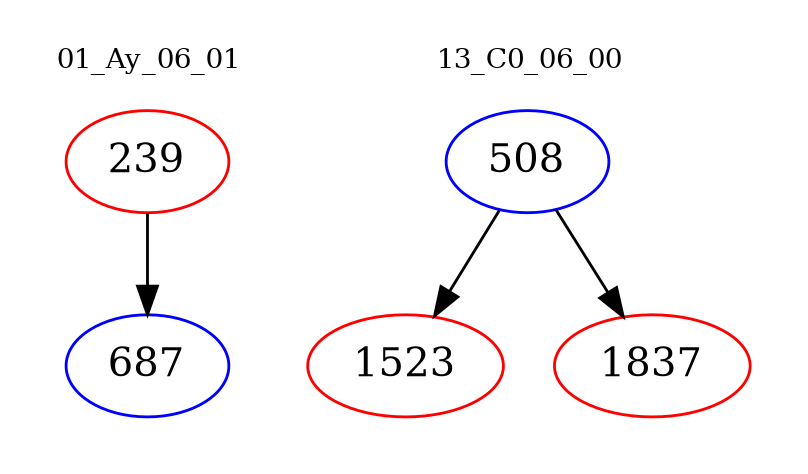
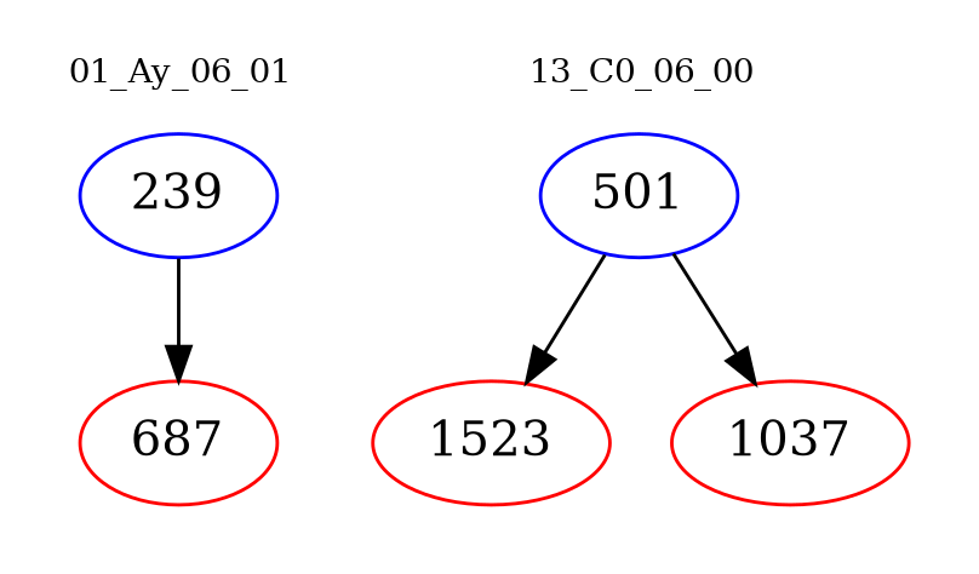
  digraph {
    node [color=red]
    edge [color=black]
-   n1 [label=239]
-   n2 [color=blue label=687]
-   n3 [color=blue label=508]
+   n1 [color=blue label=239]
+   n2 [label=687]
+   n3 [color=blue label=501]
    n4 [label=1523]
-   n5 [label=1837]
+   n5 [label=1037]
    subgraph cluster_1 {
      color=white
      fontsize=10
      label="01_Ay_06_01"
      n1
      n2
    }
    subgraph cluster_2 {
      color=white
      fontsize=10
      label="13_C0_06_00"
      n3
      n4
      n5
    }
    n1 -> n2
    n3 -> n4
    n3 -> n5
  }
